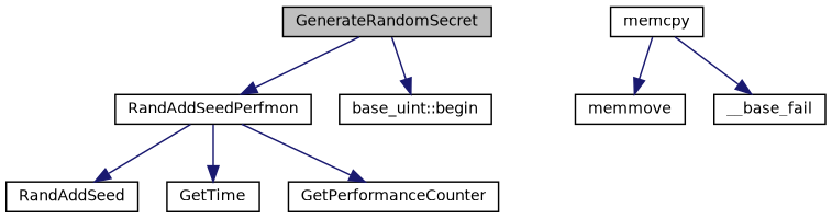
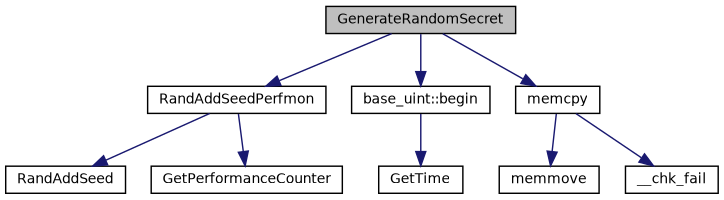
  digraph {
    rankdir=TB
    node [color=black fillcolor=white fontname=Helvetica fontsize=10 shape=record style=filled]
    edge [color=midnightblue fontname=Helvetica fontsize=10 labelfontname=Helvetica labelfontsize=10 style=solid]
    n1 [fillcolor=grey75 fontcolor=black height=0.2 label=GenerateRandomSecret width=0.4]
    n2 [height=0.2 label=RandAddSeedPerfmon width=0.4]
    n3 [height=0.2 label="base_uint::begin" width=0.4]
    n4 [height=0.2 label=memcpy width=0.4]
    n5 [height=0.2 label=RandAddSeed width=0.4]
    n6 [height=0.2 label=GetTime width=0.4]
    n7 [height=0.2 label=GetPerformanceCounter width=0.4]
    n8 [height=0.2 label=memmove width=0.4]
-   n9 [height=0.2 label=__base_fail width=0.4]
+   n9 [height=0.2 label=__chk_fail width=0.4]
    n1 -> n2
    n1 -> n3
+   n1 -> n4
    n2 -> n5
-   n2 -> n6
+   n3 -> n6
    n2 -> n7
    n4 -> n8
    n4 -> n9
  }
